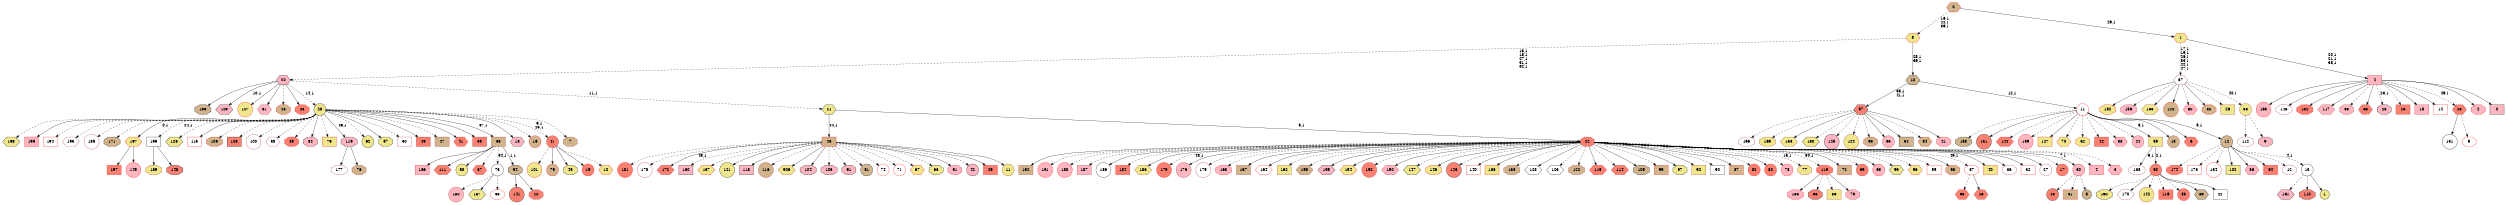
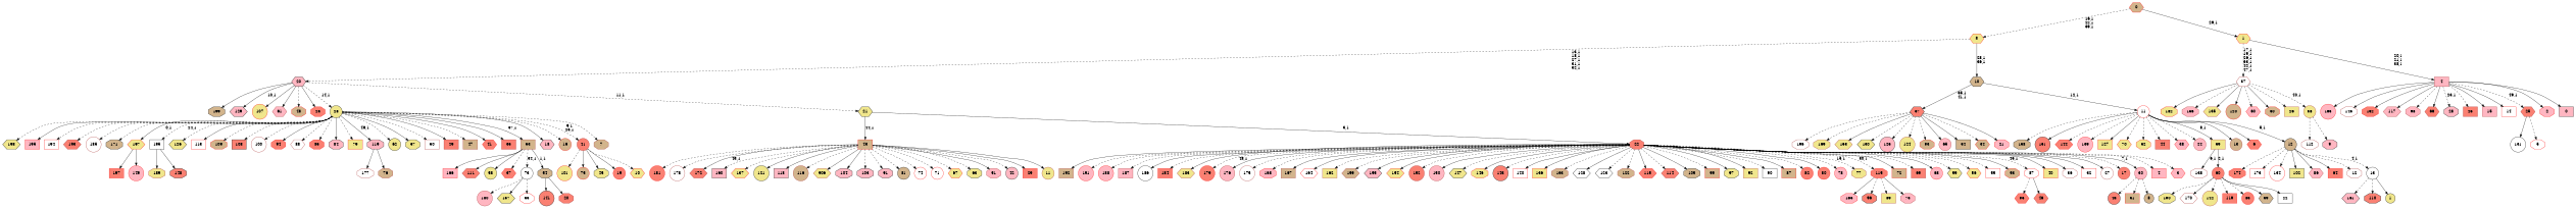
  digraph {
    node [color=red fillcolor=khaki shape=octagon style=filled]
    edge [style=dashed]
    n1 [color=black fillcolor=tan label=199]
    n2 [color=black label=198 shape=hexagon]
    n3 [fillcolor=salmon label=197 shape=box]
    n4 [color=brown fillcolor=white label=196]
    n5 [fillcolor=lightpink label=195 shape=box]
    n6 [fillcolor=white label=194 shape=box]
-   n7 [color=brown fillcolor=white label=193 shape=hexagon]
+   n7 [color=brown fillcolor=salmon label=193 shape=hexagon]
    n8 [color=brown fillcolor=tan label=192 shape=box]
    n9 [fillcolor=lightpink label=191 shape=circle]
    n10 [color=black label=190]
    n11 [color=brown label=189]
    n12 [fillcolor=lightpink label=188 shape=circle]
    n13 [color=brown fillcolor=lightpink label=187 shape=box]
    n14 [color=black fillcolor=white label=186 shape=circle]
    n15 [color=brown fillcolor=white label=185 shape=circle]
    n16 [fillcolor=salmon label=184 shape=box]
    n17 [color=brown label=183 shape=hexagon]
    n18 [label=182]
    n19 [fillcolor=salmon label=181 shape=circle]
    n20 [color=brown fillcolor=lightpink label=180 shape=circle]
    n21 [fillcolor=salmon label=179 shape=circle]
    n22 [color=brown fillcolor=white label=178 shape=circle]
    n23 [color=brown fillcolor=white label=177]
    n24 [color=brown fillcolor=lightpink label=176 shape=circle]
    n25 [color=brown fillcolor=white label=175 shape=circle]
    n26 [fillcolor=salmon label=174]
    n27 [fillcolor=white label=173 shape=box]
    n28 [color=brown fillcolor=salmon label=172 shape=hexagon]
    n29 [color=black fillcolor=tan label=171]
    n30 [color=brown fillcolor=white label=170 shape=hexagon]
    n31 [color=brown label=169]
    n32 [fillcolor=lightpink label=168]
    n33 [color=brown fillcolor=tan label=167 shape=box]
    n34 [fillcolor=lightpink label=166 shape=box]
    n35 [fillcolor=lightpink label=165]
    n36 [fillcolor=white label=164 shape=hexagon]
    n37 [fillcolor=lightpink label=163 shape=circle]
    n38 [color=brown label=162 shape=box]
    n39 [color=black fillcolor=lightpink label=161 shape=hexagon]
    n40 [color=black fillcolor=lightpink label=160 shape=box]
    n41 [color=brown fillcolor=tan label=159 shape=hexagon]
    n42 [color=black fillcolor=tan label=158]
    n43 [color=black label=157 shape=hexagon]
    n44 [color=brown fillcolor=lightpink label=156]
    n45 [color=black fillcolor=lightpink label=155 shape=hexagon]
    n46 [label=154 shape=hexagon]
    n47 [color=brown label=153 shape=hexagon]
    n48 [color=brown fillcolor=salmon label=152 shape=circle]
    n49 [color=black fillcolor=salmon label=151 shape=circle]
-   n50 [color=brown fillcolor=lightpink label=150 shape=hexagon]
+   n50 [color=brown fillcolor=lightpink label=150 shape=circle]
    n51 [fillcolor=lightpink label=149 shape=circle]
    197 [shape=hexagon]
    n53 [color=black fillcolor=salmon label=148]
    195 [color=black fillcolor=white shape=box]
    n55 [color=black label=147 shape=hexagon]
    n56 [label=146]
    n57 [color=brown fillcolor=white label=145]
    n58 [fillcolor=salmon label=144 shape=hexagon]
    n59 [color=black fillcolor=salmon label=143 shape=circle]
    n60 [color=brown label=142 shape=circle]
    n61 [color=black fillcolor=salmon label=141 shape=circle]
    n62 [fillcolor=white label=140 shape=box]
    n63 [fillcolor=lightpink label=139 shape=circle]
    n64 [color=brown fillcolor=white label=138]
    n65 [label=137 shape=hexagon]
    n66 [label=136 shape=box]
    n67 [color=brown label=135 shape=hexagon]
    n68 [fillcolor=white label=134 shape=circle]
    n69 [color=brown fillcolor=tan label=133]
    n70 [fillcolor=salmon label=132]
    n71 [color=black fillcolor=white label=131 shape=circle]
    n72 [color=black label=130 shape=hexagon]
    n73 [color=black fillcolor=lightpink label=129 shape=hexagon]
    n74 [color=black fillcolor=white label=128 shape=hexagon]
    n75 [label=127 shape=box]
    n76 [color=black label=126 shape=hexagon]
    n77 [color=black fillcolor=lightpink label=125 shape=circle]
    n78 [color=brown label=124 shape=circle]
    n79 [color=black fillcolor=white label=123 shape=hexagon]
    n80 [color=brown fillcolor=tan label=122]
    n81 [color=black label=121 shape=circle]
    n82 [fillcolor=tan label=120 shape=circle]
    n83 [fillcolor=salmon label=119 shape=box]
    n84 [color=black fillcolor=lightpink label=118 shape=box]
    n85 [color=brown fillcolor=lightpink label=117 shape=hexagon]
    n86 [color=brown fillcolor=tan label=116 shape=circle]
    n87 [fillcolor=salmon label=115 shape=hexagon]
    n88 [color=brown fillcolor=salmon label=114 shape=hexagon]
    n89 [fillcolor=white label=113 shape=box]
    n90 [color=brown fillcolor=white label=112]
    n91 [color=brown fillcolor=salmon label=111 shape=hexagon]
    n92 [color=black fillcolor=salmon label=110]
    n93 [fillcolor=tan label=109]
    n94 [color=black fillcolor=salmon label=108 shape=box]
    n95 [label=107 shape=circle]
    n96 [color=brown label=906 shape=hexagon]
    n97 [color=black fillcolor=tan label=105]
    n98 [color=black fillcolor=lightpink label=104]
    n99 [color=black fillcolor=lightpink label=103]
    n100 [color=black label=102 shape=box]
    n101 [label=101 shape=circle]
    n102 [color=brown fillcolor=white label=100 shape=circle]
    n103 [fillcolor=tan label=99 shape=box]
    n104 [color=brown fillcolor=lightpink label=98]
    n105 [color=black label=97]
    n106 [color=black fillcolor=salmon label=96]
    n107 [fillcolor=salmon label=95 shape=hexagon]
+   n108 [fillcolor=salmon label=94]
    n109 [fillcolor=tan label=93]
    n110 [color=brown label=92 shape=box]
    n111 [color=black fillcolor=lightpink label=91]
    n112 [color=black fillcolor=white label=90 shape=box]
    n113 [color=brown label=89 shape=box]
    n114 [color=brown fillcolor=white label=88 shape=hexagon]
    n115 [fillcolor=tan label=87 shape=box]
    n116 [color=brown fillcolor=lightpink label=86 shape=hexagon]
    n117 [fillcolor=salmon label=85]
    n118 [color=black fillcolor=lightpink label=84]
    n119 [fillcolor=salmon label=83 shape=circle]
    n120 [fillcolor=salmon label=82 shape=circle]
    n121 [color=black fillcolor=tan label=81 shape=circle]
    n122 [fillcolor=salmon label=80 shape=circle]
    n123 [label=79 shape=box]
    n124 [fillcolor=lightpink label=78 shape=circle]
    n125 [color=brown label=77]
    n126 [color=brown fillcolor=tan label=76]
    119 [color=black fillcolor=lightpink]
    n128 [fillcolor=tan label=75 shape=circle]
    n129 [fillcolor=white label=74 shape=circle]
    n130 [color=brown fillcolor=lightpink label=73]
    115 [fillcolor=salmon]
    n132 [fillcolor=tan label=72 shape=box]
    n133 [fillcolor=white label=71 shape=circle]
    n134 [label=70 shape=hexagon]
-   n135 [color=brown fillcolor=salmon label=69 shape=circle]
+   n135 [color=brown fillcolor=salmon label=69 shape=box]
    n136 [fillcolor=lightpink label=68 shape=circle]
    n137 [label=67 shape=hexagon]
    n138 [color=brown fillcolor=salmon label=66 shape=hexagon]
    n139 [color=brown fillcolor=lightpink label=65 shape=circle]
    n140 [fillcolor=salmon label=64 shape=box]
    n141 [color=black label=63]
    n142 [color=black label=62 shape=circle]
    n143 [color=brown fillcolor=lightpink label=61 shape=hexagon]
    n144 [fillcolor=lightpink label=60 shape=hexagon]
    n145 [color=black label=59 shape=hexagon]
    n146 [color=black label=58 shape=circle]
    n147 [color=black label=57]
    n148 [label=56 shape=hexagon]
    n149 [fillcolor=white label=55 shape=box]
    n150 [color=black fillcolor=tan label=54 shape=box]
    n151 [fillcolor=tan label=53]
    n152 [label=52]
    n153 [color=brown fillcolor=lightpink label=51]
    n154 [color=brown fillcolor=white label=50 shape=box]
    n155 [color=brown fillcolor=salmon label=49 shape=box]
    n156 [fillcolor=tan label=48]
    n157 [color=brown fillcolor=tan label=47 shape=box]
    n158 [color=brown fillcolor=salmon label=46 shape=hexagon]
    87 [fillcolor=white]
    n160 [color=black label=45]
    n161 [color=brown fillcolor=salmon label=44 shape=box]
    n162 [color=black fillcolor=salmon label=43 shape=circle]
    n163 [color=black fillcolor=lightpink label=42 shape=circle]
    n164 [fillcolor=salmon label=41 shape=hexagon]
    n165 [label=40 shape=box]
    n166 [color=black fillcolor=tan label=39 shape=hexagon]
    n167 [fillcolor=lightpink label=38 shape=hexagon]
    n168 [fillcolor=salmon label=37 shape=hexagon]
    n169 [color=brown fillcolor=white label=36]
    n170 [color=brown fillcolor=salmon label=35 shape=box]
    n171 [fillcolor=tan label=34 shape=hexagon]
    n172 [fillcolor=white label=33]
    73 [color=black fillcolor=white shape=circle]
    n174 [fillcolor=white label=32 shape=box]
    n175 [fillcolor=tan label=31 shape=box]
    n176 [fillcolor=tan label=30]
    n177 [fillcolor=salmon label=29 shape=box]
    n178 [color=black fillcolor=lightpink label=28]
    n179 [color=brown fillcolor=white label=27 shape=circle]
    n180 [color=brown label=26 shape=box]
    n181 [color=brown fillcolor=salmon label=25 shape=box]
    n182 [color=brown fillcolor=lightpink label=24 shape=circle]
    n183 [fillcolor=salmon label=23]
    n184 [color=black fillcolor=white label=22 shape=box]
    60 [color=brown fillcolor=salmon shape=circle]
    59 [color=brown shape=box]
    n187 [fillcolor=lightpink label=21]
    57 [color=black fillcolor=salmon shape=hexagon]
    n189 [color=brown fillcolor=salmon label=20]
    54 [color=black fillcolor=tan]
    53 [color=brown fillcolor=tan shape=box]
    n192 [fillcolor=salmon label=19 shape=circle]
    n193 [color=black fillcolor=lightpink label=18 shape=hexagon]
    n194 [color=brown fillcolor=salmon label=17 shape=circle]
    n195 [fillcolor=tan label=16 shape=circle]
    n196 [color=brown fillcolor=lightpink label=15 shape=box]
    n197 [fillcolor=white label=14 shape=box]
    n198 [color=brown fillcolor=tan label=13 shape=circle]
    n199 [color=brown fillcolor=white label=12]
    n200 [color=brown label=11 shape=circle]
    43 [fillcolor=tan shape=box]
    n202 [label=10 shape=hexagon]
    41 [color=brown fillcolor=salmon shape=circle]
    n204 [color=black fillcolor=lightpink label=9]
    38 [color=brown shape=circle]
    37 [color=brown fillcolor=white shape=hexagon]
    n207 [color=black fillcolor=tan label=8 shape=circle]
    30 [color=brown fillcolor=lightpink shape=circle]
    n209 [color=brown fillcolor=tan label=7]
    28 [color=black shape=circle]
    n211 [fillcolor=salmon label=6 shape=hexagon]
    n212 [fillcolor=white label=5]
    25 [color=brown fillcolor=salmon shape=hexagon]
    n214 [fillcolor=lightpink label=4 shape=box]
    n215 [fillcolor=lightpink label=3 shape=hexagon]
    22 [color=brown fillcolor=salmon]
    21 [color=black shape=hexagon]
    20 [color=black fillcolor=lightpink shape=hexagon]
    n219 [fillcolor=lightpink label=2]
    n220 [color=black label=1 shape=circle]
    13 [color=black fillcolor=white shape=circle]
    12 [color=black fillcolor=tan shape=circle]
    11 [fillcolor=white shape=circle]
    10 [color=black fillcolor=tan shape=hexagon]
    8 [shape=hexagon]
    n226 [color=black fillcolor=lightpink label=0 shape=box]
    4 [color=brown fillcolor=lightpink shape=box]
    1 [shape=hexagon]
    0 [fillcolor=tan shape=hexagon]
    197 -> n3 [style=solid]
    197 -> n51 [style=solid]
    195 -> n11 [style=solid]
    195 -> n53 [style=solid]
    119 -> n23 [style=solid]
    119 -> n126 [style=solid]
    115 -> n35 [style=solid]
    115 -> n106
    115 -> n113
    115 -> n130 [style=solid]
    87 -> n107
    87 -> n158 [style=solid]
    73 -> n20
    73 -> n43 [style=solid]
    73 -> n172
    60 -> n10
    60 -> n30 [style=solid]
    60 -> n60
    60 -> n83
    60 -> n119
    60 -> n166 [style=solid]
    60 -> n184 [style=solid]
    59 -> n64 [label="6,1" style=solid]
    59 -> 60 [label="2,1" style=solid]
    57 -> n4
    57 -> n31
    57 -> n47 [style=solid]
    57 -> n72
    57 -> n77
    57 -> n78
    57 -> n109
    57 -> n139 [style=solid]
    57 -> n150 [style=solid]
    57 -> n171
    57 -> n187 [style=solid]
    54 -> n61 [style=solid]
    54 -> n189 [style=solid]
    53 -> n34 [style=solid]
    53 -> n91 [style=solid]
    53 -> n146 [style=solid]
    53 -> n168
    53 -> 73 [label="34,1"]
    53 -> 54 [label="1,1" style=solid]
    43 -> n19
    43 -> n22
    43 -> n28 [label="43,1" style=solid]
    43 -> n40
    43 -> n65
    43 -> n81 [style=solid]
    43 -> n84 [style=solid]
    43 -> n86
    43 -> n96 [style=solid]
    43 -> n98 [style=solid]
    43 -> n99
    43 -> n111
    43 -> n121
    43 -> n129
    43 -> n133
    43 -> n137
    43 -> n141
    43 -> n153 [style=solid]
    43 -> n163
    43 -> n177 [style=solid]
    43 -> n200 [style=solid]
    41 -> n101
    41 -> n128 [style=solid]
    41 -> n160 [style=solid]
    41 -> n192 [style=solid]
    41 -> n202
    38 -> n90
    38 -> n204
    37 -> n18 [style=solid]
    37 -> n44
    37 -> n67 [style=solid]
    37 -> n82 [style=solid]
    37 -> n144
    37 -> n176 [style=solid]
    37 -> n180
    37 -> 38 [label="40,1"]
    30 -> n162
    30 -> n175
    30 -> n207
    28 -> n2
    28 -> n5 [style=solid]
    28 -> n6
    28 -> n7
    28 -> n15
    28 -> n29
    28 -> 197 [label="0,1" style=solid]
    28 -> 195 [label="24,1"]
    28 -> n76
    28 -> n89 [style=solid]
    28 -> n93
    28 -> n94
    28 -> n102
+   28 -> n108 [style=solid]
    28 -> n114
    28 -> n117
    28 -> n118 [style=solid]
    28 -> n123
    28 -> 119 [label="46,1" style=solid]
    28 -> n142
    28 -> n147 [style=solid]
    28 -> n154
    28 -> n155 [style=solid]
    28 -> n157
    28 -> n164 [style=solid]
    28 -> n170 [style=solid]
    28 -> 53 [label="37,1" style=solid]
    28 -> n193 [style=solid]
    28 -> n195
    28 -> 41 [label="9,1\n25,1"]
    28 -> n209
    25 -> n71 [style=solid]
    25 -> n212
    22 -> n8 [style=solid]
    22 -> n9
    22 -> n12
    22 -> n13
    22 -> n14 [style=solid]
    22 -> n16
    22 -> n17 [style=solid]
    22 -> n21 [label="48,1"]
    22 -> n24 [style=solid]
    22 -> n25
    22 -> n32
    22 -> n33 [style=solid]
    22 -> n36 [style=solid]
    22 -> n38
    22 -> n41
    22 -> n45 [style=solid]
    22 -> n46 [style=solid]
    22 -> n48
    22 -> n50 [style=solid]
    22 -> n55
    22 -> n56 [style=solid]
    22 -> n59
    22 -> n62 [style=solid]
    22 -> n66 [style=solid]
    22 -> n69
    22 -> n74 [style=solid]
    22 -> n79
    22 -> n80
    22 -> n87 [style=solid]
    22 -> n88
    22 -> n97 [style=solid]
    22 -> n103
    22 -> n105 [style=solid]
    22 -> n110 [style=solid]
    22 -> n112
    22 -> n115 [style=solid]
    22 -> n120
    22 -> n122 [style=solid]
    22 -> n124
    22 -> n125 [label="15,1"]
    22 -> 115 [label="30,1"]
    22 -> n132 [style=solid]
    22 -> n135
    22 -> n136 [style=solid]
    22 -> n145
    22 -> n148
    22 -> n149
    22 -> n151 [style=solid]
    22 -> 87 [label="45,1"]
    22 -> n165 [style=solid]
    22 -> n169 [style=solid]
    22 -> n174 [style=solid]
    22 -> n179 [style=solid]
    22 -> n194
    22 -> 30 [label="7,1" style=solid]
    22 -> n214
    22 -> n215
    21 -> 43 [label="44,1" style=solid]
    21 -> 22 [label="3,1" style=solid]
    20 -> n1 [style=solid]
    20 -> n73 [label="10,1" style=solid]
    20 -> n95 [style=solid]
    20 -> n143 [style=solid]
    20 -> n156
    20 -> n183 [style=solid]
    20 -> 28 [label="14,1"]
    20 -> 21 [label="11,1"]
    13 -> n39
    13 -> n92
    13 -> n220 [style=solid]
    12 -> n26
    12 -> n27
    12 -> n68
    12 -> n100 [style=solid]
    12 -> n116 [style=solid]
    12 -> n140 [style=solid]
    12 -> n199
    12 -> 13 [label="4,1"]
    11 -> n42
    11 -> n49 [style=solid]
    11 -> n58
    11 -> n63
    11 -> n75 [style=solid]
    11 -> n134
    11 -> n152
    11 -> n161
    11 -> n167
    11 -> n182
    11 -> 59 [label="8,1" style=solid]
    11 -> n198 [style=solid]
    11 -> n211 [style=solid]
    11 -> 12 [label="5,1" style=solid]
    10 -> 57 [label="35,1\n41,1" style=solid]
    10 -> 11 [label="12,1" style=solid]
    8 -> 20 [label="13,1\n18,1\n27,1\n31,1\n32,1"]
    8 -> 10 [label="28,1\n36,1" style=solid]
    4 -> n37 [style=solid]
    4 -> n57 [style=solid]
    4 -> n70 [style=solid]
    4 -> n85 [style=solid]
    4 -> n104
    4 -> n138 [style=solid]
    4 -> n178 [label="23,1"]
    4 -> n181
    4 -> n196 [style=solid]
    4 -> n197 [style=solid]
    4 -> 25 [label="49,1"]
    4 -> n219 [style=solid]
    4 -> n226 [style=solid]
    1 -> 37 [label="17,1\n19,1\n26,1\n33,1\n42,1\n47,1"]
    1 -> 4 [label="20,1\n21,1\n38,1" style=solid]
    0 -> 8 [label="16,1\n22,1\n39,1"]
    0 -> 1 [label="29,1" style=solid]
  }
